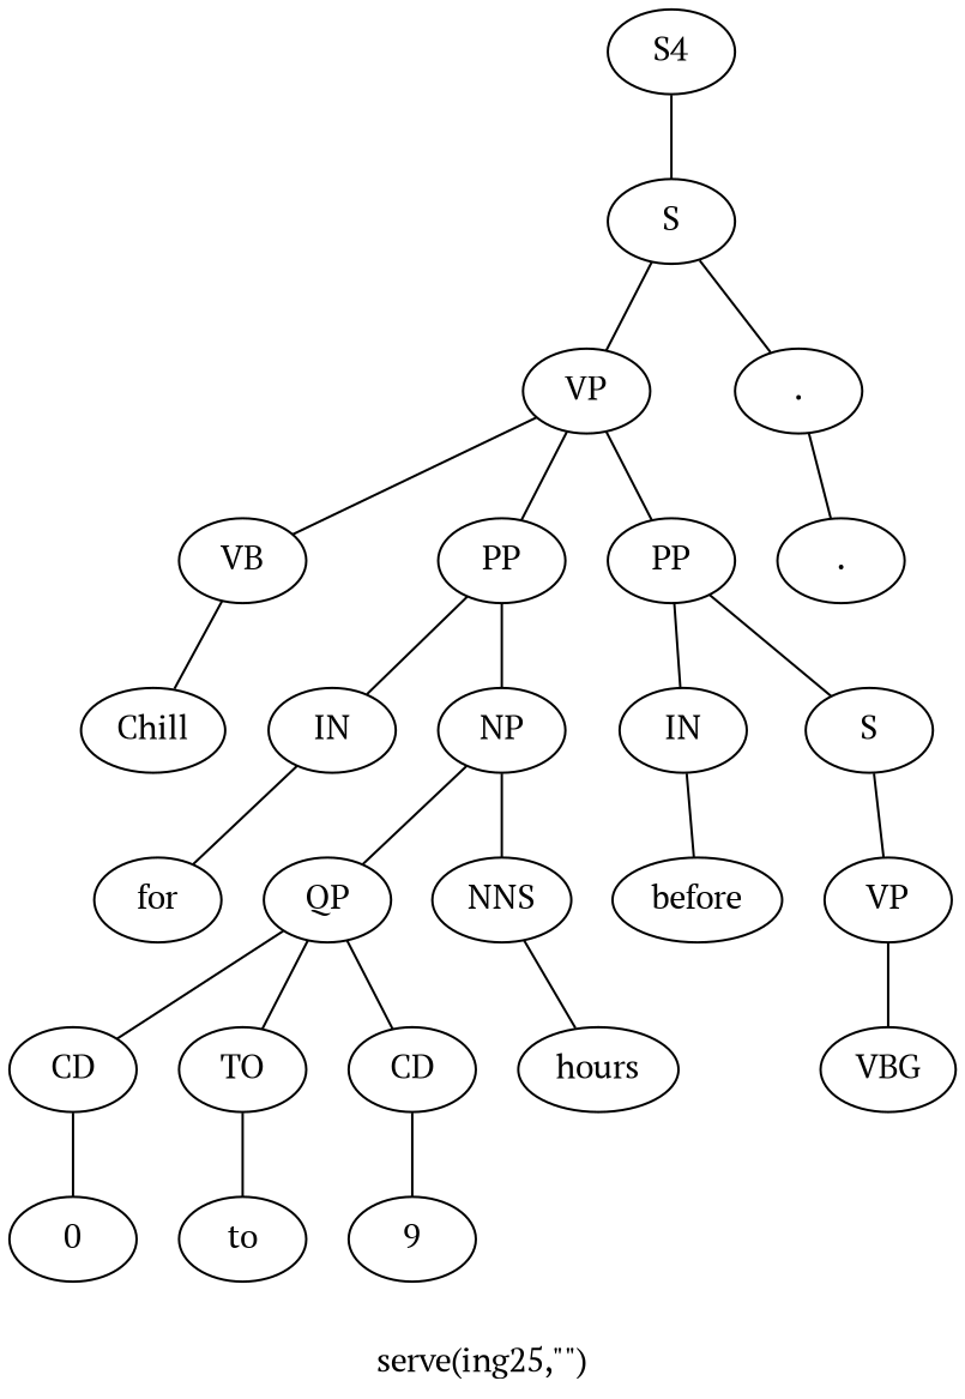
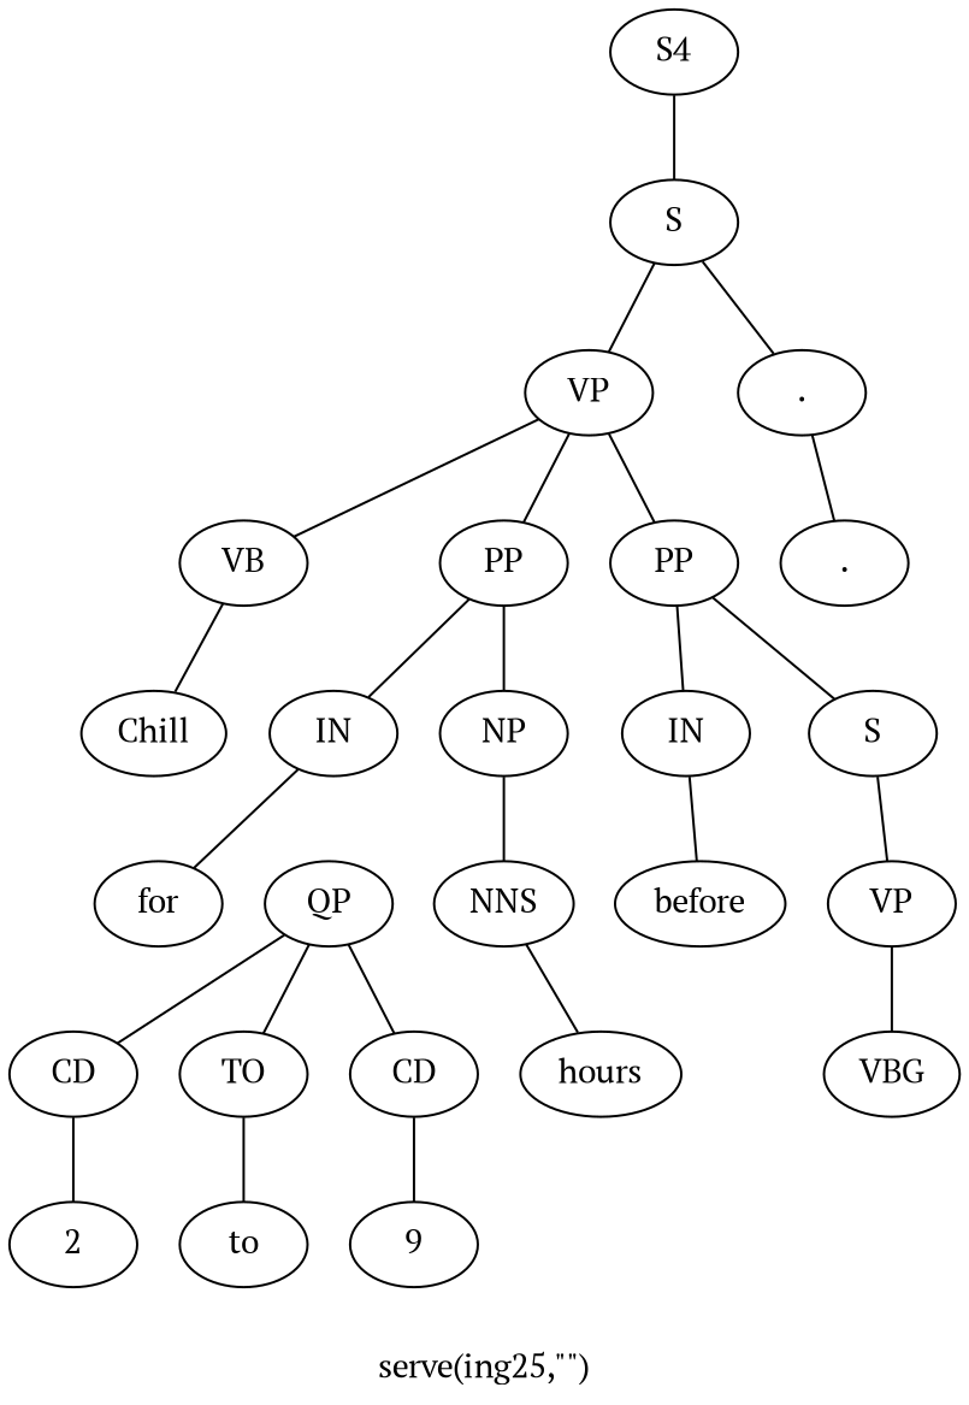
  graph {
    fontname="PT Serif"
    label="serve(ing25,\"\")"
    node [fontname="PT Serif"]
    edge [fontname="PT Serif"]
    n1 [label=S4]
    n2 [label=S]
    n3 [label=VP]
    n4 [label="."]
    n5 [label=VB]
    n6 [label=PP]
    n7 [label=PP]
    n8 [label="."]
    n9 [label=Chill]
    n10 [label=IN]
    n11 [label=NP]
    n12 [label=IN]
    n13 [label=S]
    n14 [label=for]
    n15 [label=QP]
    n16 [label=NNS]
    n17 [label=CD]
    n18 [label=TO]
    n19 [label=CD]
    n20 [label=hours]
-   n21 [label=0]
+   n21 [label=2]
    n22 [label=to]
    n23 [label=9]
    n24 [label=before]
    n25 [label=VP]
    n26 [label=VBG]
    n1 -- n2
    n2 -- n3
    n2 -- n4
    n3 -- n5
    n3 -- n6
    n3 -- n7
    n4 -- n8
    n5 -- n9
    n6 -- n10
    n6 -- n11
    n7 -- n12
    n7 -- n13
    n10 -- n14
-   n11 -- n15
    n11 -- n16
    n12 -- n24
    n13 -- n25
    n15 -- n17
    n15 -- n18
    n15 -- n19
    n16 -- n20
    n17 -- n21
    n18 -- n22
    n19 -- n23
    n25 -- n26
  }
